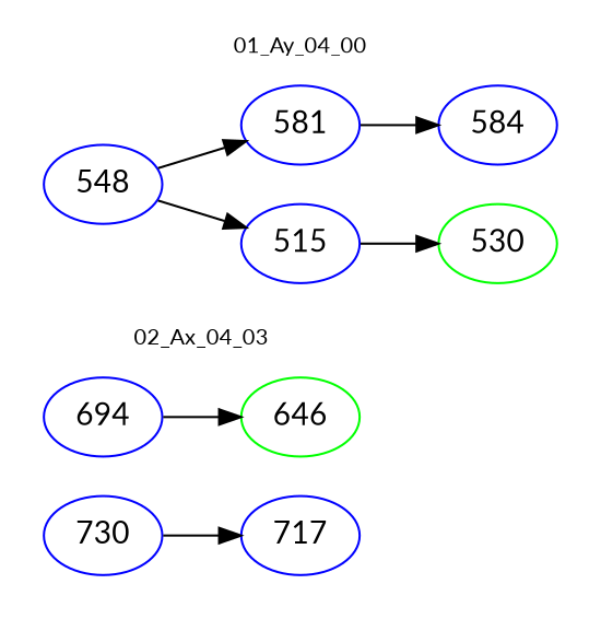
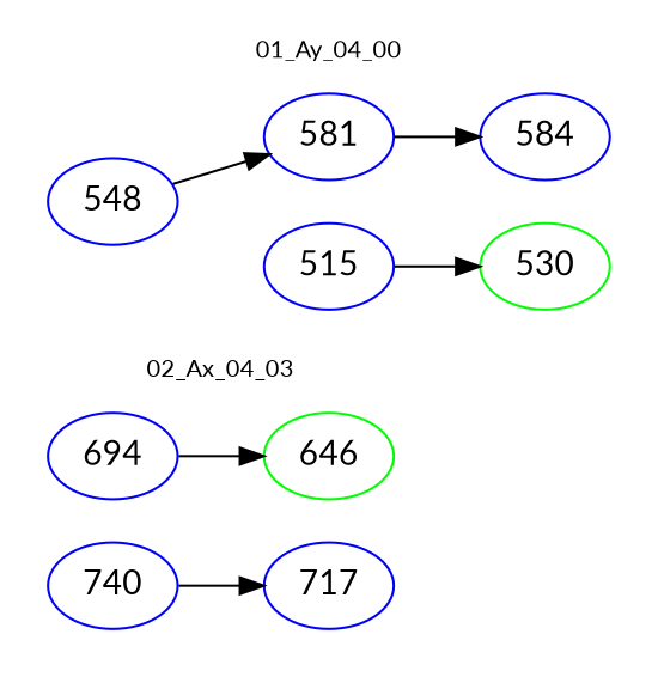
  digraph {
    fontname=Lato
    rankdir=LR
    node [color=blue fontname=Lato]
    edge [color=black fontname=Lato]
    n1 [label=694]
-   n2 [label=730]
+   n2 [label=740]
    n3 [color=green label=646]
    n4 [label=717]
    n5 [label=548]
    n6 [label=515]
    n7 [label=581]
    n8 [color=green label=530]
    n9 [label=584]
    subgraph cluster_1 {
      color=white
      fontsize=10
      label="02_Ax_04_03"
      n1
      n2
      n3
      n4
    }
    subgraph cluster_2 {
      color=white
      fontsize=10
      label="01_Ay_04_00"
      n5
      n6
      n7
      n8
      n9
    }
    n1 -> n3
    n2 -> n4
-   n5 -> n6
    n5 -> n7
    n6 -> n8
    n7 -> n9
  }
